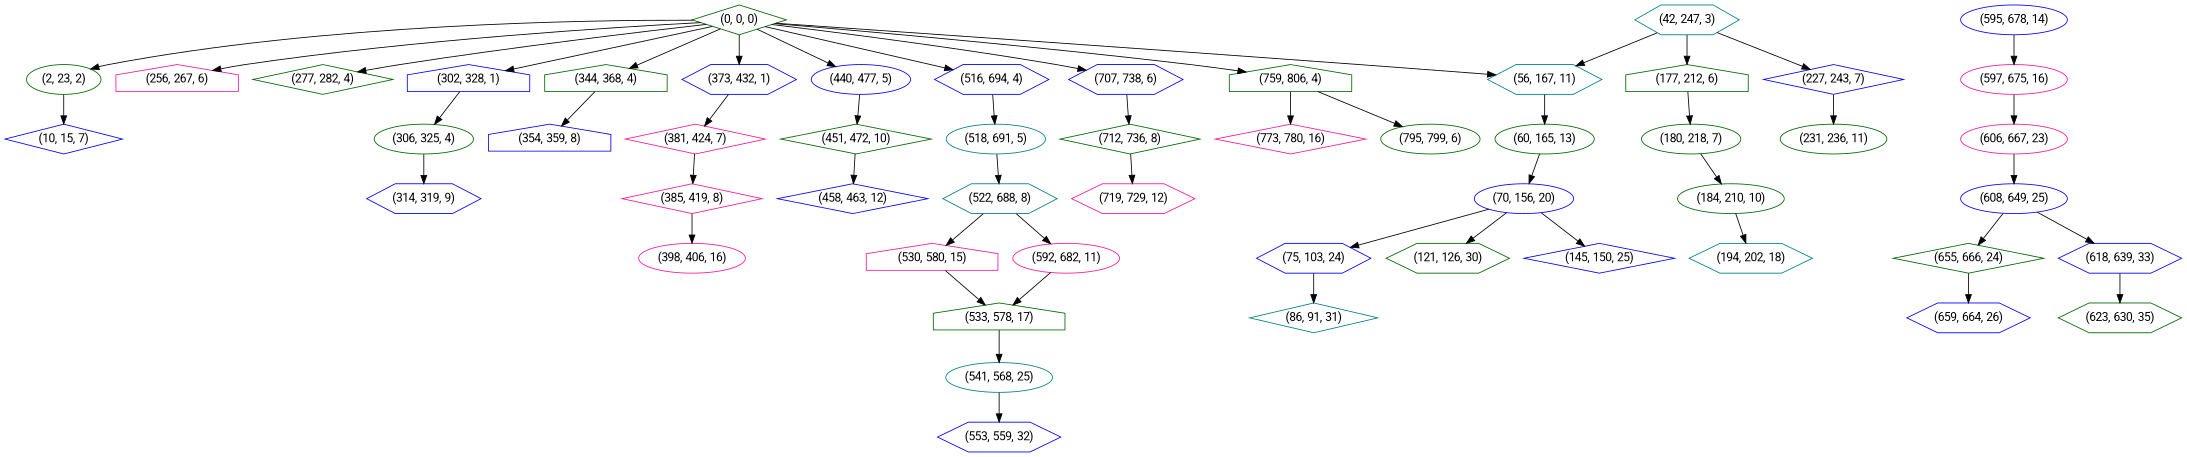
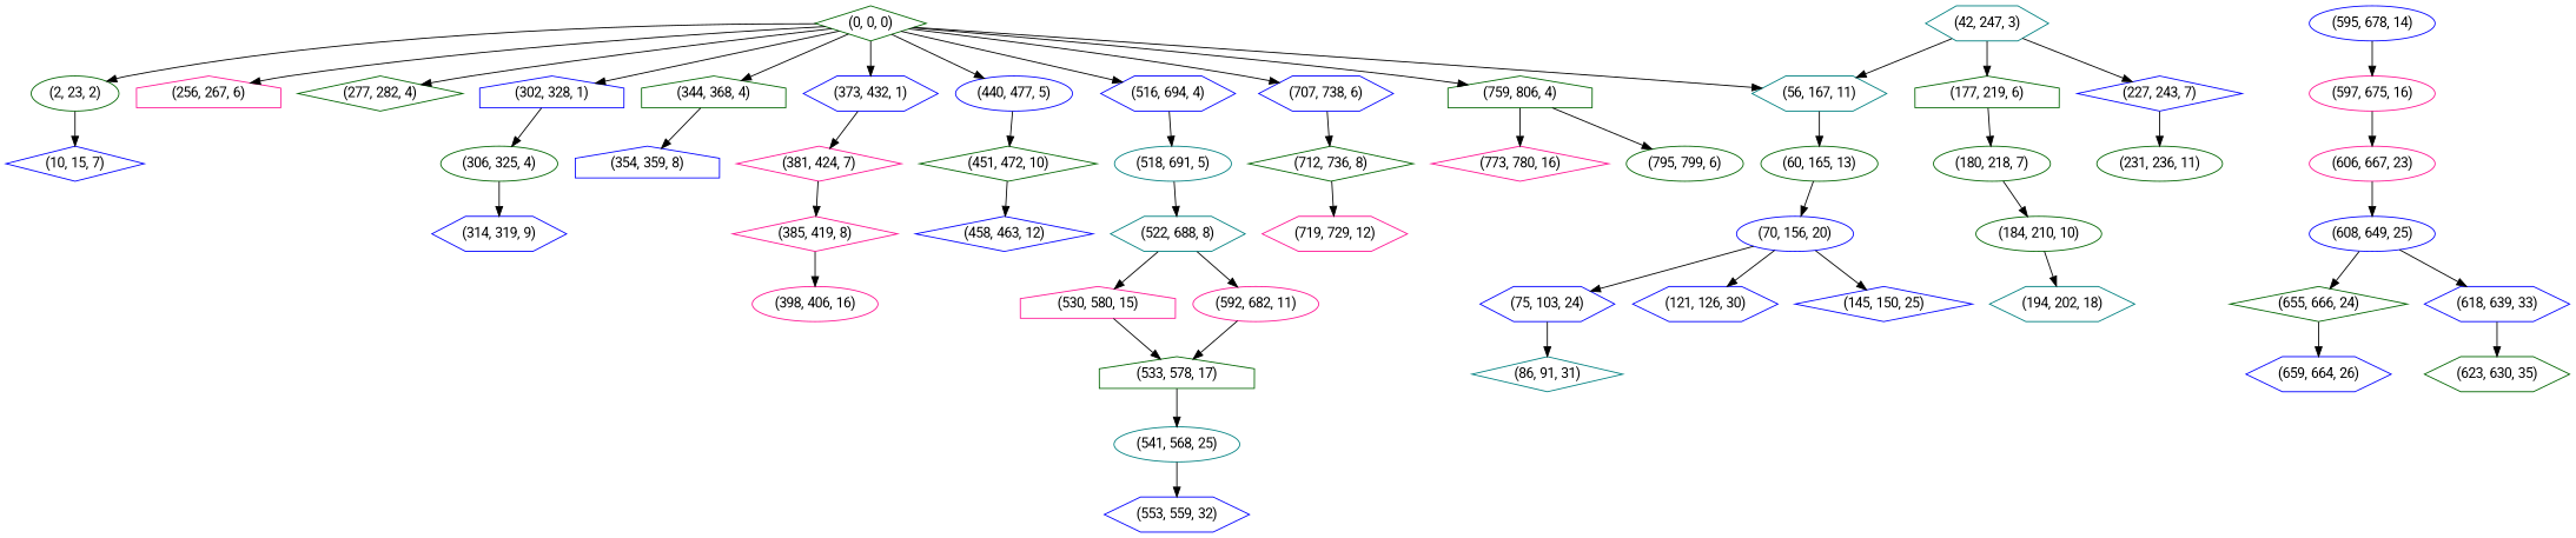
  digraph {
    fontname=Roboto
    node [color=darkgreen fontname=Roboto shape=ellipse]
    edge [fontname=Roboto]
    "(0, 0, 0)" [shape=diamond]
    "(2, 23, 2)"
    "(256, 267, 6)" [color=deeppink shape=house]
    "(277, 282, 4)" [shape=diamond]
    "(302, 328, 1)" [color=blue shape=house]
    "(344, 368, 4)" [shape=house]
    "(373, 432, 1)" [color=blue shape=hexagon]
    "(440, 477, 5)" [color=blue]
    "(516, 694, 4)" [color=blue shape=hexagon]
    "(707, 738, 6)" [color=blue shape=hexagon]
    "(759, 806, 4)" [shape=house]
    "(56, 167, 11)" [color=teal shape=hexagon]
    "(10, 15, 7)" [color=blue shape=diamond]
    "(42, 247, 3)" [color=teal shape=hexagon]
-   "(177, 219, 6)" [shape=house label="(177, 212, 6)"]
+   "(177, 219, 6)" [shape=house]
    "(227, 243, 7)" [color=blue shape=diamond]
    "(306, 325, 4)"
    "(354, 359, 8)" [color=blue shape=house]
    "(381, 424, 7)" [color=deeppink shape=diamond]
    "(451, 472, 10)" [shape=diamond]
    "(518, 691, 5)" [color=teal]
    "(712, 736, 8)" [shape=diamond]
    "(773, 780, 16)" [color=deeppink shape=diamond]
    "(795, 799, 6)"
    "(60, 165, 13)"
    "(180, 218, 7)"
    "(231, 236, 11)"
    "(70, 156, 20)" [color=blue]
    "(75, 103, 24)" [color=blue shape=hexagon]
-   "(121, 126, 30)" [shape=hexagon]
+   "(121, 126, 30)" [color=blue shape=hexagon]
    "(145, 150, 25)" [color=blue shape=diamond]
    "(86, 91, 31)" [color=teal shape=diamond]
    "(184, 210, 10)"
    "(194, 202, 18)" [color=teal shape=hexagon]
    "(314, 319, 9)" [color=blue shape=hexagon]
    "(385, 419, 8)" [color=deeppink shape=diamond]
    "(398, 406, 16)" [color=deeppink]
    "(458, 463, 12)" [color=blue shape=diamond]
    "(522, 688, 8)" [color=teal shape=hexagon]
    "(530, 580, 15)" [color=deeppink shape=house]
    "(592, 682, 11)" [color=deeppink]
    "(533, 578, 17)" [shape=house]
    "(541, 568, 25)" [color=teal]
    "(553, 559, 32)" [color=blue shape=hexagon]
    "(595, 678, 14)" [color=blue]
    "(597, 675, 16)" [color=deeppink]
    "(606, 667, 23)" [color=deeppink]
    "(608, 649, 25)" [color=blue]
    "(655, 666, 24)" [shape=diamond]
    "(618, 639, 33)" [color=blue shape=hexagon]
    "(659, 664, 26)" [color=blue shape=hexagon]
    "(623, 630, 35)" [shape=hexagon]
    "(719, 729, 12)" [color=deeppink shape=hexagon]
    "(0, 0, 0)" -> "(2, 23, 2)"
    "(0, 0, 0)" -> "(256, 267, 6)"
    "(0, 0, 0)" -> "(277, 282, 4)"
    "(0, 0, 0)" -> "(302, 328, 1)"
    "(0, 0, 0)" -> "(344, 368, 4)"
    "(0, 0, 0)" -> "(373, 432, 1)"
    "(0, 0, 0)" -> "(440, 477, 5)"
    "(0, 0, 0)" -> "(516, 694, 4)"
    "(0, 0, 0)" -> "(707, 738, 6)"
    "(0, 0, 0)" -> "(759, 806, 4)"
    "(0, 0, 0)" -> "(56, 167, 11)"
    "(2, 23, 2)" -> "(10, 15, 7)"
    "(302, 328, 1)" -> "(306, 325, 4)"
    "(344, 368, 4)" -> "(354, 359, 8)"
    "(373, 432, 1)" -> "(381, 424, 7)"
    "(440, 477, 5)" -> "(451, 472, 10)"
    "(516, 694, 4)" -> "(518, 691, 5)"
    "(707, 738, 6)" -> "(712, 736, 8)"
    "(759, 806, 4)" -> "(773, 780, 16)"
    "(759, 806, 4)" -> "(795, 799, 6)"
    "(56, 167, 11)" -> "(60, 165, 13)"
    "(42, 247, 3)" -> "(56, 167, 11)"
    "(42, 247, 3)" -> "(177, 219, 6)"
    "(42, 247, 3)" -> "(227, 243, 7)"
    "(177, 219, 6)" -> "(180, 218, 7)"
    "(227, 243, 7)" -> "(231, 236, 11)"
    "(306, 325, 4)" -> "(314, 319, 9)"
    "(381, 424, 7)" -> "(385, 419, 8)"
    "(451, 472, 10)" -> "(458, 463, 12)"
    "(518, 691, 5)" -> "(522, 688, 8)"
    "(712, 736, 8)" -> "(719, 729, 12)"
    "(60, 165, 13)" -> "(70, 156, 20)"
    "(180, 218, 7)" -> "(184, 210, 10)"
    "(70, 156, 20)" -> "(75, 103, 24)"
    "(70, 156, 20)" -> "(121, 126, 30)"
    "(70, 156, 20)" -> "(145, 150, 25)"
    "(75, 103, 24)" -> "(86, 91, 31)"
    "(184, 210, 10)" -> "(194, 202, 18)"
    "(385, 419, 8)" -> "(398, 406, 16)"
    "(522, 688, 8)" -> "(530, 580, 15)"
    "(522, 688, 8)" -> "(592, 682, 11)"
    "(530, 580, 15)" -> "(533, 578, 17)"
    "(592, 682, 11)" -> "(533, 578, 17)"
    "(533, 578, 17)" -> "(541, 568, 25)"
    "(541, 568, 25)" -> "(553, 559, 32)"
    "(595, 678, 14)" -> "(597, 675, 16)"
    "(597, 675, 16)" -> "(606, 667, 23)"
    "(606, 667, 23)" -> "(608, 649, 25)"
    "(608, 649, 25)" -> "(655, 666, 24)"
    "(608, 649, 25)" -> "(618, 639, 33)"
    "(655, 666, 24)" -> "(659, 664, 26)"
    "(618, 639, 33)" -> "(623, 630, 35)"
  }
